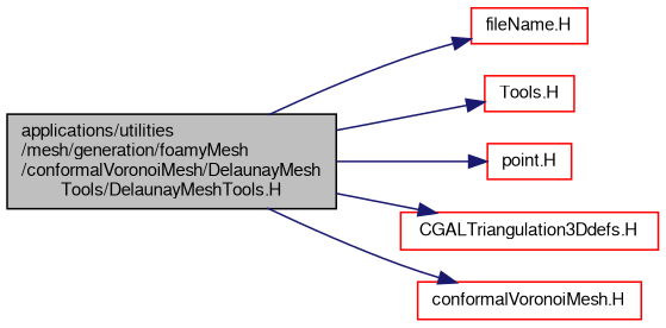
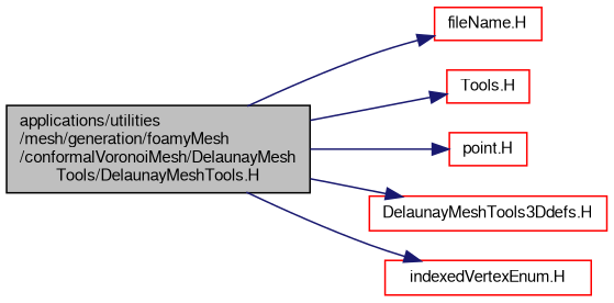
  digraph {
    rankdir=LR
    node [color=red fontname=FreeSans fontsize=10 shape=record]
    edge [color=midnightblue fontname=FreeSans fontsize=10 labelfontname=FreeSans labelfontsize=10 style=solid]
    n1 [color=black fillcolor=grey75 fontcolor=black height=0.2 label="applications/utilities\l/mesh/generation/foamyMesh\l/conformalVoronoiMesh/DelaunayMesh\lTools/DelaunayMeshTools.H" style=filled width=0.4]
    n2 [height=0.2 label="fileName.H" width=0.4]
    n3 [height=0.2 label="Tools.H" width=0.4]
    n4 [height=0.2 label="point.H" width=0.4]
-   n5 [height=0.2 label="CGALTriangulation3Ddefs.H" width=0.4]
-   n6 [height=0.2 label="conformalVoronoiMesh.H" width=0.4]
+   n5 [height=0.2 label="DelaunayMeshTools3Ddefs.H" width=0.4]
+   n6 [height=0.2 label="indexedVertexEnum.H" width=0.4]
    n1 -> n2
    n1 -> n3
    n1 -> n4
    n1 -> n5
    n1 -> n6
  }
